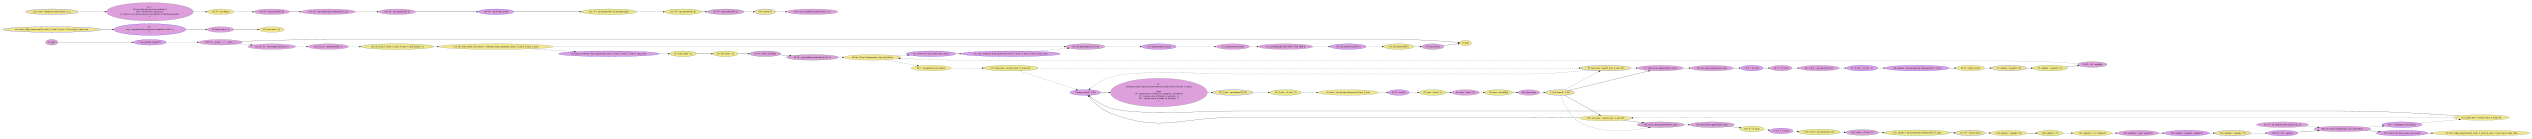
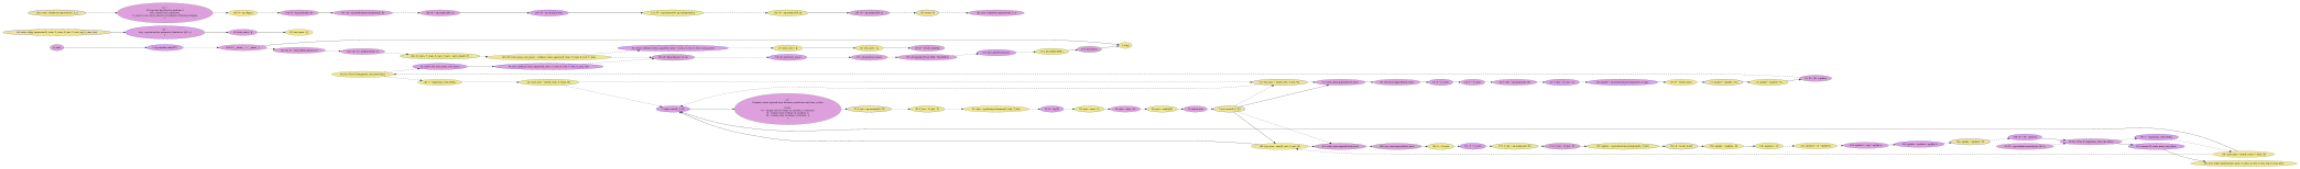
  strict digraph {
    fontname="PT Serif"
    rankdir=LR
    node [color=gray40 fillcolor=plum fontname="PT Serif" style=filled]
    edge [fontname="PT Serif" style=dashed]
    n1 [color=darkgreen label="0: start"]
    n2 [color=blue label="5: np.random.seed(337)"]
    n3 [label="158: if: (__name__ == '__main__')"]
    n4 [label="161: (X, Y) = load_data2('data2.csv')"]
    n5 [fillcolor=khaki label="0: stop"]
    n6 [label="162: (X, Y) = preprocess(X, Y)"]
    n7 [color=darkgreen fillcolor=khaki label="163: (X_train, Y_train, X_test, Y_test) = split_data(X, Y)"]
    n8 [color=blue label="7: enter: mse(X, Y, W)"]
    n9 [label="15: '\n\tCompute mean squared error between predictions and true y values\n\n\tArgs:\n\tX - numpy array of shape (n_samples, n_features)\n\tY - numpy array of shape (n_samples, 1)\n\tW - numpy array of shape (n_features, 1)\n\t'"]
    n10 [color=blue fillcolor=khaki label="19: Y_hat = np.matmul(X, W)"]
    n11 [color=darkgreen fillcolor=khaki label="20: Y_hat = (Y_hat - Y)"]
    n12 [fillcolor=khaki label="21: mse = np.dot(np.transpose(Y_hat), Y_hat)"]
    n13 [color=darkgreen fillcolor=khaki label="52: train_mse = mse(X_train, Y_train, W)"]
    n14 [color=blue fillcolor=khaki label="53: test_mse = mse(X_test, Y_test, W)"]
    n15 [label="77: train_mses.append(train_mse)"]
    n16 [label="58: test_mses.append(test_mse)"]
    n17 [color=blue label="63: X = X_train"]
    n18 [label="64: Y = Y_train"]
    n19 [fillcolor=khaki label="101: train_mse = mse(X_train, Y_train, W)"]
    n20 [fillcolor=khaki label="102: test_mse = mse(X_test, Y_test, W)"]
    n21 [color=darkgreen label="105: train_mses.append(train_mse)"]
    n22 [color=darkgreen label="106: test_mses.append(test_mse)"]
    n23 [color=darkgreen fillcolor=khaki label="110: X = X_train"]
    n24 [color=blue label="111: Y = Y_train"]
    n25 [color=blue fillcolor=khaki label="7: exit: mse(X, Y, W)"]
    n26 [label="32: return mse"]
    n27 [color=blue label="22: N = len(X)"]
    n28 [color=darkgreen fillcolor=khaki label="23: mse = (mse / 2)"]
    n29 [label="24: mse = (mse / N)"]
    n30 [color=darkgreen fillcolor=khaki label="28: mse = mse[0][0]"]
    n31 [color=blue label="34: enter: ordinary_least_squares(X_train, Y_train, X_test, Y_test, lr, max_iter)"]
    n32 [color=darkgreen fillcolor=khaki label="35: train_mses = []"]
    n33 [color=darkgreen fillcolor=khaki label="36: test_mses = []"]
    n34 [color=darkgreen label="39: D = len(X_train[0])"]
-   n35 [color=darkgreen label="43: W = np.random.normal(size=(D, 1))"]
    n36 [fillcolor=khaki label="165: (W, train_mses, test_mses) = ordinary_least_squares(X_train, Y_train, X_test, Y_test)"]
    n37 [color=darkgreen label="169: plt.figure(figsize=(4, 4))"]
    n38 [color=blue label="170: plt.plot(train_mses)"]
    n39 [label="171: plt.plot(test_mses)"]
    n40 [label="172: plt.legend(['Train MSE', 'Test MSE'])"]
    n41 [color=blue label="34: exit: ordinary_least_squares(X_train, Y_train, X_test, Y_test, lr, max_iter)"]
    n42 [color=blue label="82: return (W, train_mses, test_mses)"]
    n43 [fillcolor=khaki label="48: for: (True if range(max_iter) else False)"]
    n44 [fillcolor=khaki label="48: i = range(max_iter).shift()"]
    n45 [color=darkgreen label="76: W = (W - update)"]
    n46 [label="66: Y_hat = np.matmul(X, W)"]
    n47 [color=blue label="67: Y_hat = (Y_hat - Y)"]
    n48 [color=blue label="68: update = np.matmul(np.transpose(X), Y_hat)"]
    n49 [fillcolor=khaki label="69: N = len(X_train)"]
    n50 [color=blue fillcolor=khaki label="71: update = (update / N)"]
    n51 [color=darkgreen fillcolor=khaki label="72: update = (update * lr)"]
    n52 [color=blue fillcolor=khaki label="84: enter: ridge_regression(X_train, Y_train, X_test, Y_test, reg, lr, max_iter)"]
    n53 [color=blue label="87: '\n\treg - regularization parameter (lambda in Q2.1 c)\n\t'"]
    n54 [label="88: train_mses = []"]
    n55 [fillcolor=khaki label="89: test_mses = []"]
    n56 [fillcolor=khaki label="84: exit: ridge_regression(X_train, Y_train, X_test, Y_test, reg, lr, max_iter)"]
    n57 [color=blue label="134: return (W, train_mses, test_mses)"]
    n58 [label="95: W = np.random.normal(size=(D, 1))"]
    n59 [label="98: for: (True if range(max_iter) else False)"]
    n60 [color=blue label="98: i = range(max_iter).shift()"]
    n61 [color=blue label="130: W = (W - update)"]
    n62 [color=darkgreen fillcolor=khaki label="113: Y_hat = np.matmul(X, W)"]
    n63 [color=darkgreen label="114: Y_hat = (Y_hat - Y)"]
    n64 [color=darkgreen fillcolor=khaki label="115: update = np.matmul(np.transpose(X), Y_hat)"]
    n65 [color=blue fillcolor=khaki label="116: N = len(X_train)"]
    n66 [fillcolor=khaki label="118: update = (update / N)"]
    n67 [color=darkgreen fillcolor=khaki label="120: update1 = W"]
    n68 [fillcolor=khaki label="121: update1 = (2 * update1)"]
    n69 [label="122: update1 = (reg * update1)"]
    n70 [color=blue label="124: update = (update + update1)"]
    n71 [color=blue fillcolor=khaki label="126: update = (update * lr)"]
    n72 [color=blue fillcolor=khaki label="136: enter: weighted_regression(X, Y, r)"]
    n73 [label="141: '\n\tFill up this function for problem 3.\n\tUse closed form expression.\n\tr_train is a (n,) array, where n is number of training samples\n\t'"]
    n74 [fillcolor=khaki label="145: R = np.diag(r)"]
    n75 [label="146: R = np.matmul(R, R)"]
    n76 [label="147: M = np.matmul(np.transpose(X), R)"]
    n77 [label="136: exit: weighted_regression(X, Y, r)"]
    n78 [color=blue fillcolor=khaki label="156: return W"]
    n79 [label="148: M = np.matmul(M, X)"]
    n80 [color=blue label="149: W = np.linalg.inv(M)"]
    n81 [color=darkgreen fillcolor=khaki label="151: W = np.matmul(W, np.transpose(X))"]
    n82 [color=darkgreen fillcolor=khaki label="152: W = np.matmul(W, R)"]
    n83 [color=darkgreen label="153: W = np.matmul(W, Y)"]
    n84 [color=blue label="173: plt.xlabel('Iteration')"]
    n85 [color=darkgreen fillcolor=khaki label="174: plt.ylabel('MSE')"]
    n86 [color=darkgreen label="175: plt.show()"]
    n1 -> n2 [style=solid]
    n2 -> n3
    n3 -> n4
    n3 -> n5 [style=solid]
    n4 -> n6
    n6 -> n7
    n7 -> n36
    n8 -> n9 [style=solid]
    n9 -> n10
    n10 -> n11
    n11 -> n12
    n12 -> n27
    n13 -> n8
    n13 -> n14 [weight=100]
    n14 -> n8
    n14 -> n15 [weight=100]
    n15 -> n16 [style=solid]
    n16 -> n17 [style=solid]
    n17 -> n18 [style=solid]
    n18 -> n46
    n19 -> n8 [style=solid]
    n19 -> n20 [weight=100]
    n20 -> n8 [style=solid]
    n20 -> n21 [style=solid weight=100]
    n21 -> n22
    n22 -> n23 [style=solid]
    n23 -> n24
    n24 -> n62
    n25 -> n14
    n25 -> n15 [style=solid]
    n25 -> n20 [style=solid]
    n25 -> n21
    n26 -> n25
    n27 -> n28
    n28 -> n29 [style=solid]
    n29 -> n30
    n30 -> n26 [style=solid]
    n31 -> n32
    n32 -> n33 [style=solid]
    n33 -> n34 [style=solid]
-   n34 -> n35 [style=solid]
-   n35 -> n43
    n36 -> n31
    n36 -> n37 [weight=100]
    n37 -> n38
    n38 -> n39
    n39 -> n40
    n40 -> n84
    n41 -> n37
    n42 -> n41 [style=solid]
    n43 -> n42
    n43 -> n44
    n44 -> n13
    n45 -> n43
    n46 -> n47
    n47 -> n48
    n48 -> n49 [style=solid]
    n49 -> n50
    n50 -> n51 [style=solid]
    n51 -> n45 [style=solid]
    n52 -> n53 [style=solid]
    n53 -> n54 [style=solid]
    n54 -> n55 [style=solid]
    n57 -> n56 [style=solid]
    n58 -> n59
    n59 -> n57 [style=solid]
    n59 -> n60
    n60 -> n19
    n61 -> n59 [style=solid]
    n62 -> n63
    n63 -> n64 [style=solid]
    n64 -> n65 [style=solid]
    n65 -> n66 [style=solid]
    n66 -> n67 [style=solid]
    n67 -> n68
    n68 -> n69
    n69 -> n70 [style=solid]
    n70 -> n71
    n71 -> n61
    n72 -> n73
    n73 -> n74
    n74 -> n75
    n75 -> n76 [style=solid]
    n76 -> n79
    n78 -> n77
    n79 -> n80 [style=solid]
    n80 -> n81 [style=solid]
    n81 -> n82
    n82 -> n83 [style=solid]
    n83 -> n78
    n84 -> n85
    n85 -> n86 [style=solid]
    n86 -> n5 [style=solid]
  }
